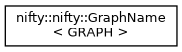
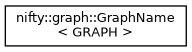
  digraph {
    rankdir=TB
-   n1 [color=black fillcolor=white fontname=Helvetica fontsize=10 height=0.2 label="nifty::nifty::GraphName\l\< GRAPH \>" shape=record style=filled width=0.4]
+   n1 [color=black fillcolor=white fontname=Helvetica fontsize=10 height=0.2 label="nifty::graph::GraphName\l\< GRAPH \>" shape=record style=filled width=0.4]
  }
